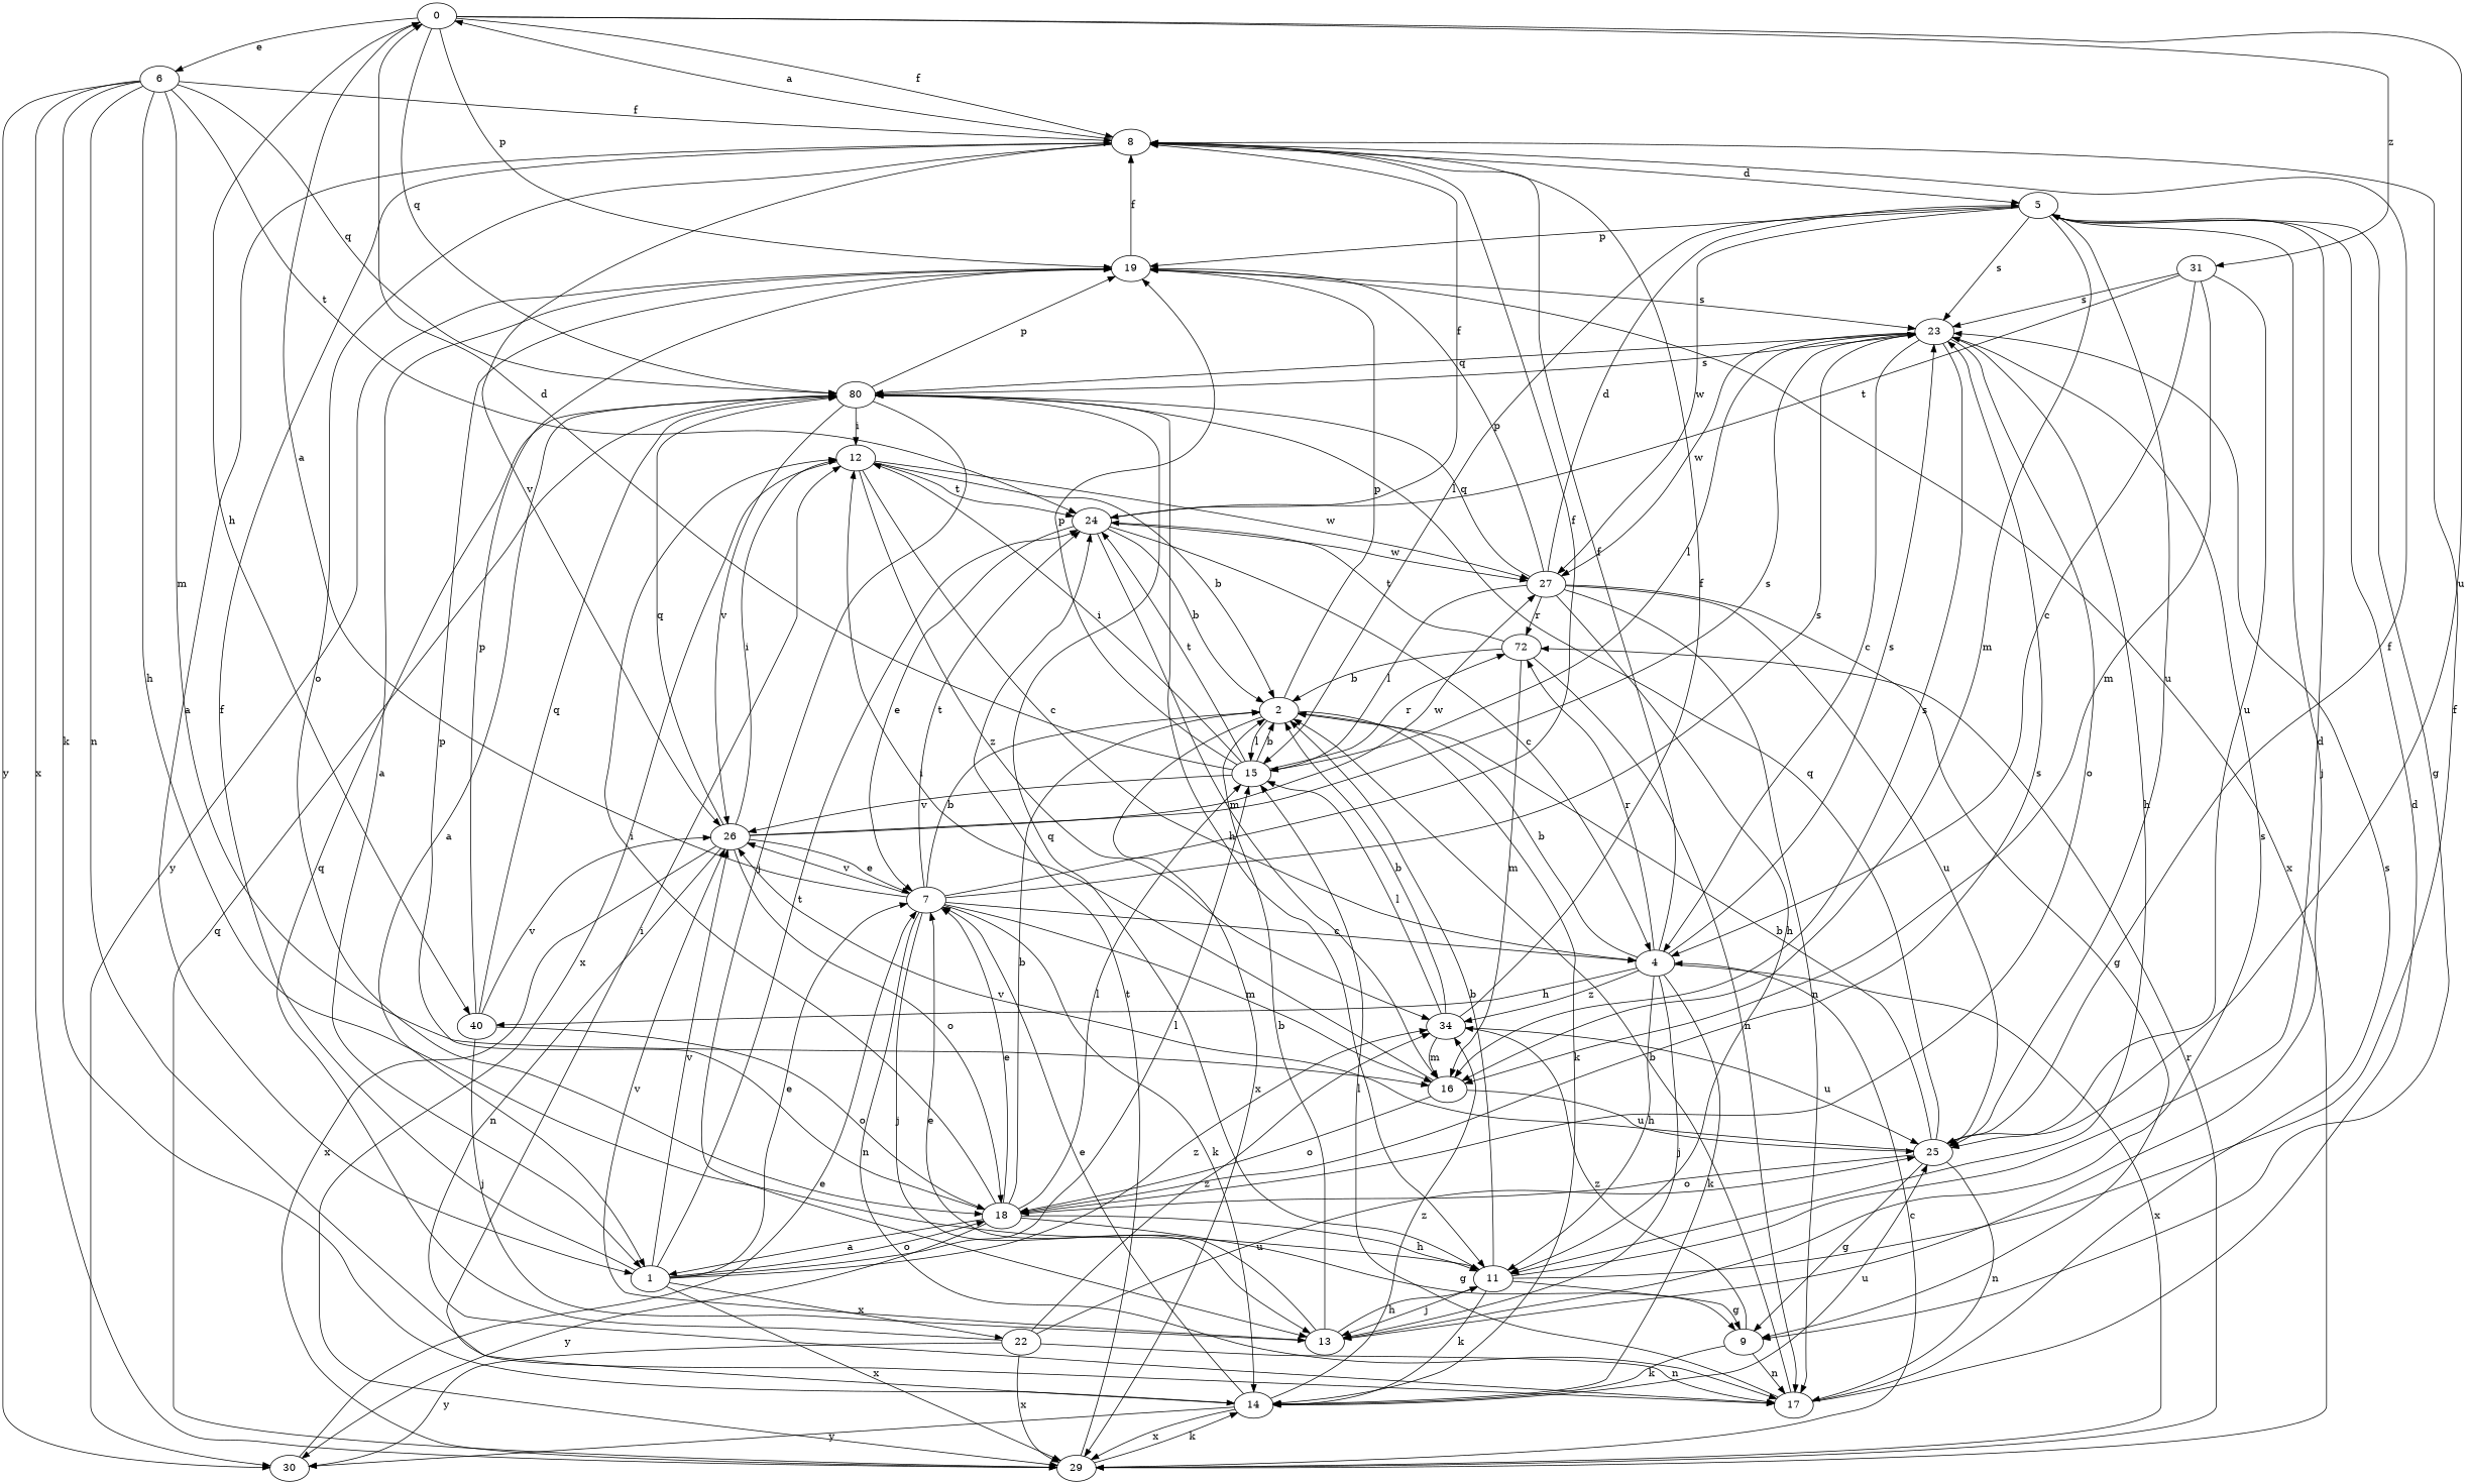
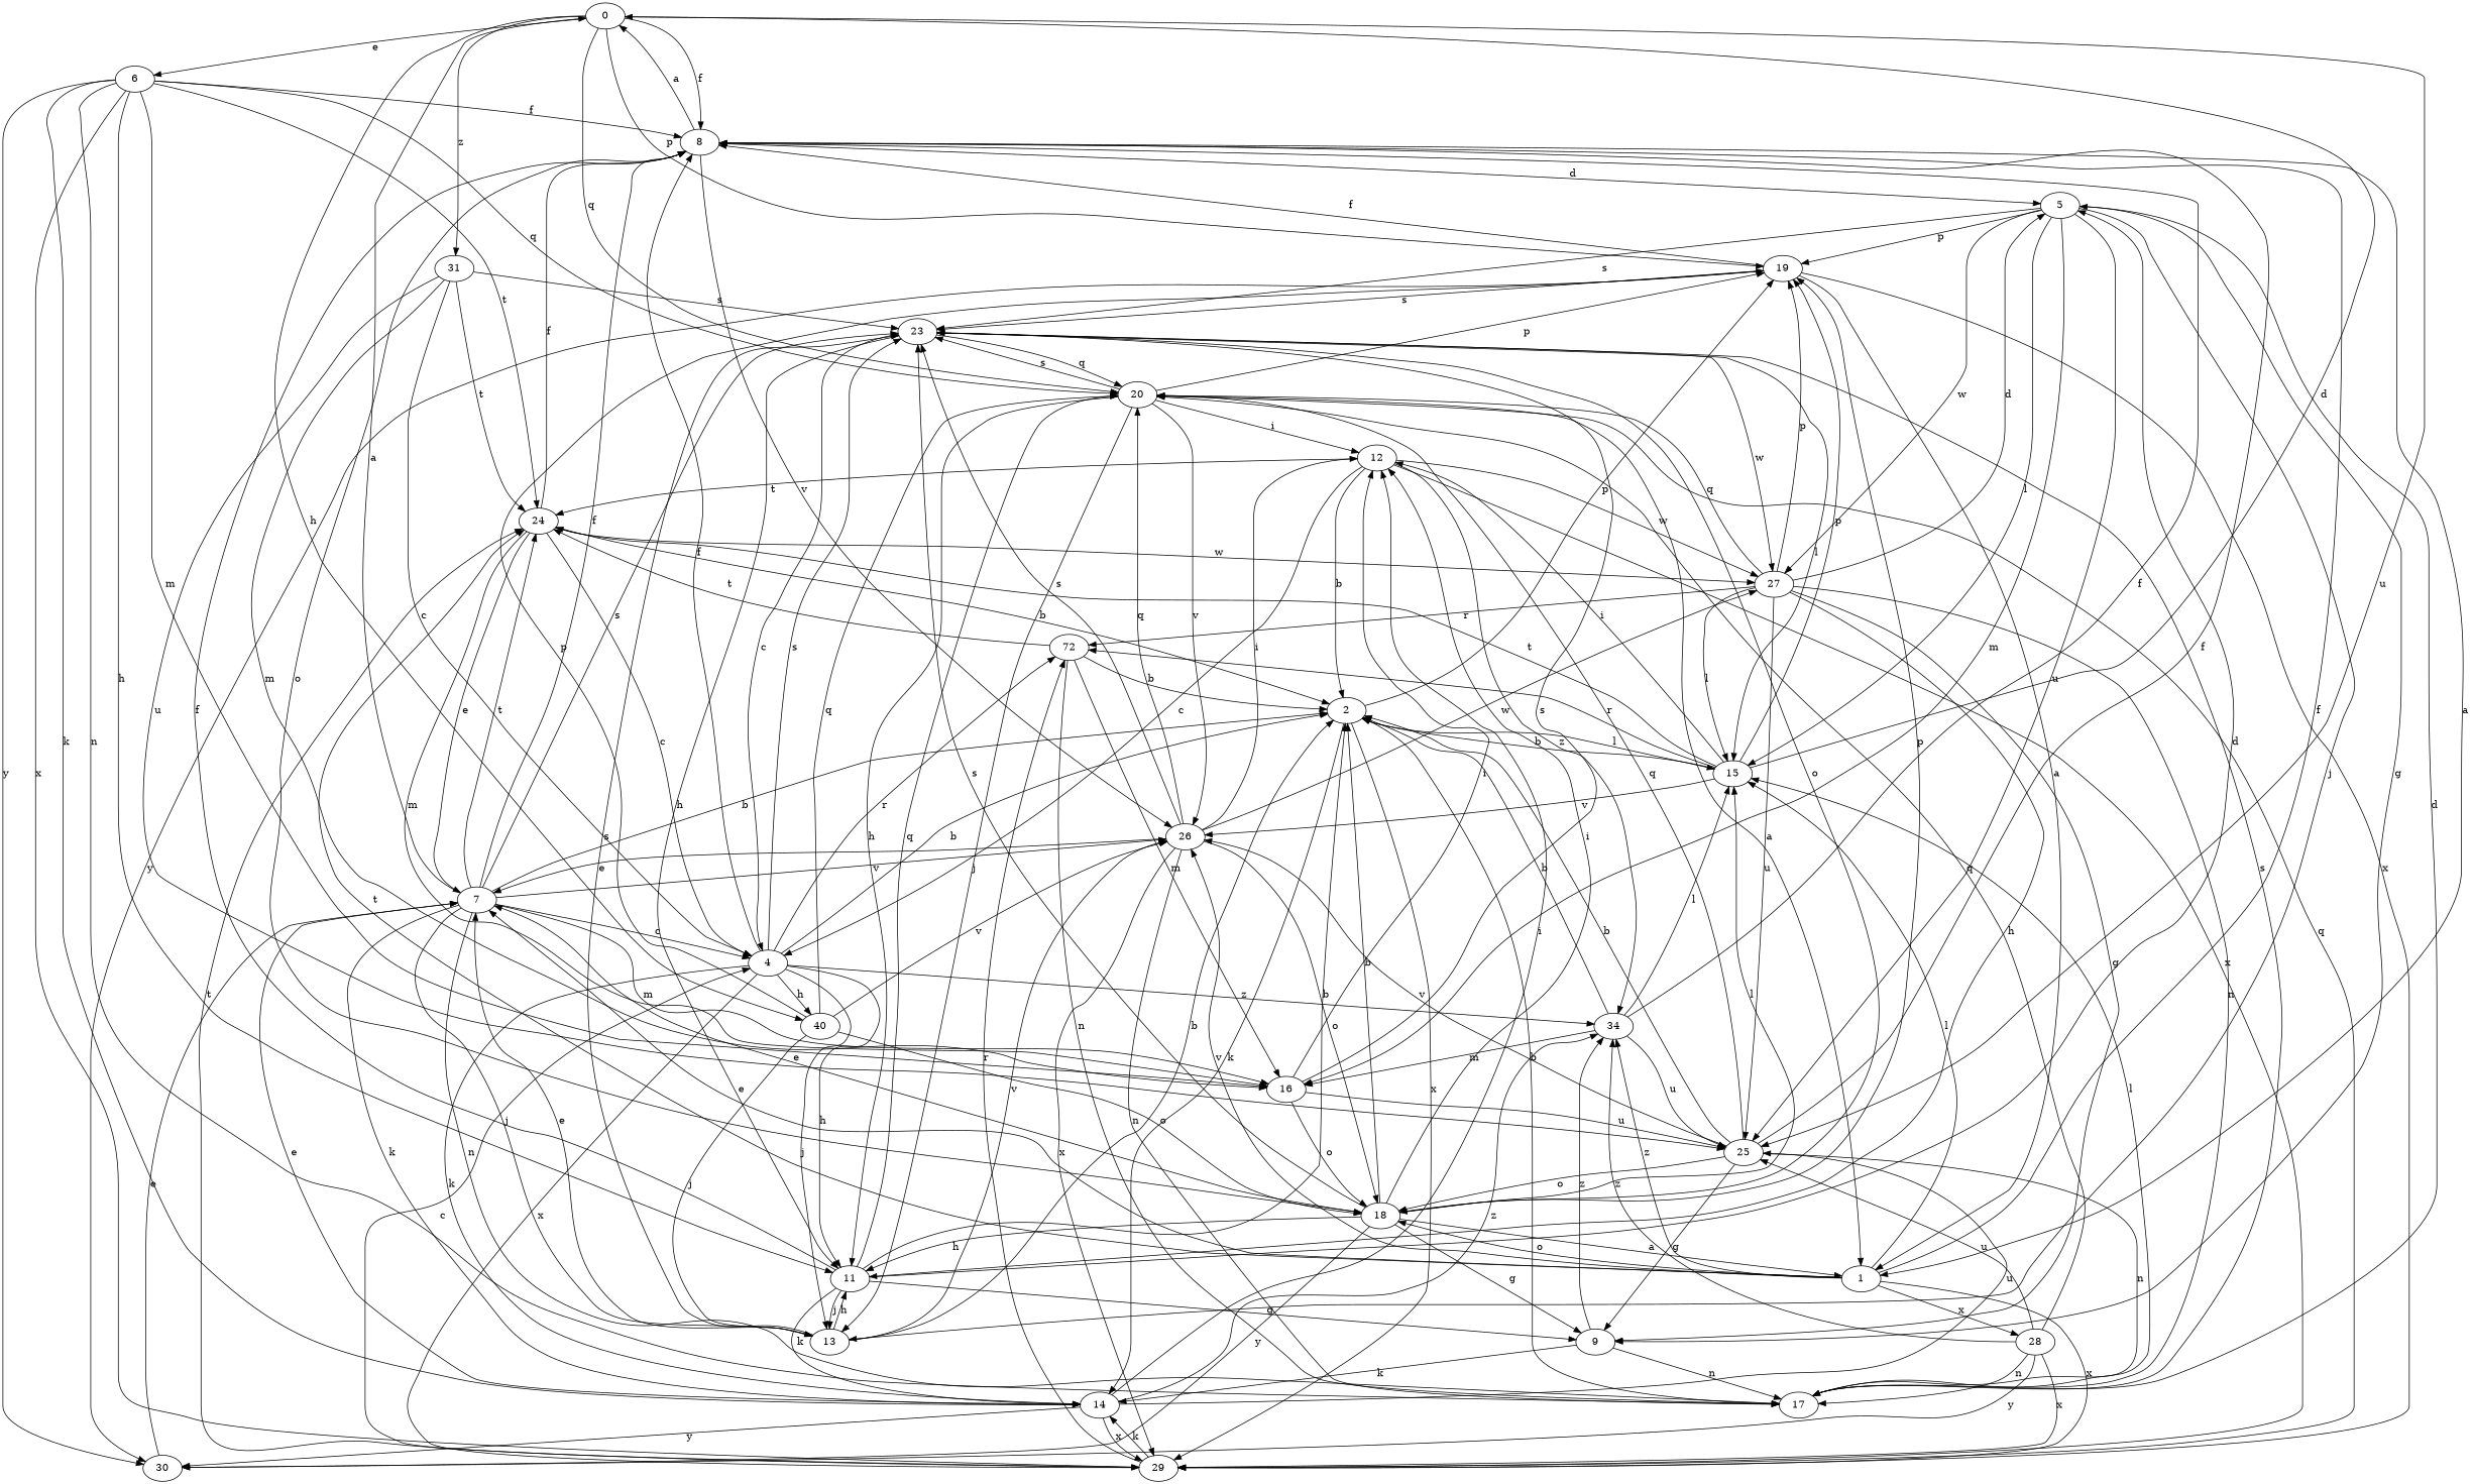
  strict digraph {
    0
    6
    8
    n4 [label=40]
    19
-   20 [label=80]
+   20
    25
    31
    24
    29
    14
    11
    16
    17
    30
    1
    18
    26
    5
    13
    23
    12
    2
    9
    4
    7
    15
-   28 [label=22]
+   28
    34
    n30 [label=72]
    27
    0 -> 6 [label=e]
    0 -> 8 [label=f]
    0 -> n4 [label=h]
    0 -> 19 [label=p]
    0 -> 20 [label=q]
    0 -> 25 [label=u]
    0 -> 31 [label=z]
    6 -> 8 [label=f]
    6 -> 20 [label=q]
    6 -> 24 [label=t]
    6 -> 29 [label=x]
    6 -> 14 [label=k]
    6 -> 11 [label=h]
    6 -> 16 [label=m]
    6 -> 17 [label=n]
    6 -> 30 [label=y]
    8 -> 0 [label=a]
    8 -> 1 [label=a]
    8 -> 18 [label=o]
    8 -> 26 [label=v]
    8 -> 5 [label=d]
    n4 -> 19 [label=p]
    n4 -> 20 [label=q]
    n4 -> 18 [label=o]
    n4 -> 26 [label=v]
    n4 -> 13 [label=j]
    19 -> 8 [label=f]
    19 -> 29 [label=x]
    19 -> 30 [label=y]
    19 -> 1 [label=a]
    19 -> 23 [label=s]
    20 -> 19 [label=p]
    20 -> 11 [label=h]
    20 -> 1 [label=a]
    20 -> 26 [label=v]
    20 -> 13 [label=j]
    20 -> 23 [label=s]
    20 -> 12 [label=i]
    25 -> 8 [label=f]
    25 -> 20 [label=q]
    25 -> 17 [label=n]
    25 -> 18 [label=o]
    25 -> 26 [label=v]
    25 -> 2 [label=b]
    25 -> 9 [label=g]
    31 -> 25 [label=u]
    31 -> 24 [label=t]
    31 -> 16 [label=m]
    31 -> 23 [label=s]
    31 -> 4 [label=c]
    24 -> 8 [label=f]
    24 -> 16 [label=m]
    24 -> 2 [label=b]
    24 -> 4 [label=c]
    24 -> 7 [label=e]
    24 -> 27 [label=w]
    29 -> 20 [label=q]
    29 -> 24 [label=t]
    29 -> 14 [label=k]
    29 -> 4 [label=c]
    29 -> n30 [label=r]
    14 -> 25 [label=u]
    14 -> 29 [label=x]
    14 -> 30 [label=y]
    14 -> 12 [label=i]
    14 -> 7 [label=e]
    14 -> 34 [label=z]
    11 -> 8 [label=f]
    11 -> 20 [label=q]
    11 -> 14 [label=k]
    11 -> 5 [label=d]
    11 -> 13 [label=j]
    11 -> 2 [label=b]
    11 -> 9 [label=g]
    16 -> 25 [label=u]
    16 -> 18 [label=o]
-   23 -> 16 [label=s]
+   16 -> 23 [label=s]
    16 -> 12 [label=i]
    17 -> 5 [label=d]
    17 -> 23 [label=s]
    17 -> 2 [label=b]
    17 -> 15 [label=l]
    30 -> 7 [label=e]
    1 -> 8 [label=f]
    1 -> 24 [label=t]
    1 -> 29 [label=x]
    1 -> 18 [label=o]
    1 -> 26 [label=v]
    1 -> 7 [label=e]
    1 -> 15 [label=l]
    1 -> 28 [label=x]
    1 -> 34 [label=z]
    18 -> 19 [label=p]
    18 -> 11 [label=h]
    18 -> 30 [label=y]
    18 -> 1 [label=a]
    18 -> 23 [label=s]
    18 -> 12 [label=i]
    18 -> 2 [label=b]
    18 -> 9 [label=g]
    18 -> 7 [label=e]
    18 -> 15 [label=l]
    26 -> 20 [label=q]
    26 -> 29 [label=x]
    26 -> 17 [label=n]
    26 -> 18 [label=o]
    26 -> 23 [label=s]
    26 -> 12 [label=i]
    26 -> 7 [label=e]
    26 -> 27 [label=w]
    5 -> 19 [label=p]
    5 -> 25 [label=u]
    5 -> 16 [label=m]
    5 -> 13 [label=j]
    5 -> 23 [label=s]
    5 -> 9 [label=g]
    5 -> 15 [label=l]
    5 -> 27 [label=w]
    13 -> 11 [label=h]
    13 -> 26 [label=v]
    13 -> 23 [label=s]
    13 -> 2 [label=b]
    13 -> 7 [label=e]
    23 -> 20 [label=q]
    23 -> 11 [label=h]
    23 -> 18 [label=o]
    23 -> 4 [label=c]
    23 -> 15 [label=l]
    23 -> 27 [label=w]
    12 -> 24 [label=t]
    12 -> 29 [label=x]
    12 -> 2 [label=b]
    12 -> 4 [label=c]
    12 -> 34 [label=z]
    12 -> 27 [label=w]
    2 -> 19 [label=p]
    2 -> 29 [label=x]
    2 -> 14 [label=k]
    2 -> 15 [label=l]
    9 -> 14 [label=k]
    9 -> 17 [label=n]
    9 -> 34 [label=z]
    4 -> 8 [label=f]
    4 -> n4 [label=h]
    4 -> 29 [label=x]
    4 -> 14 [label=k]
    4 -> 11 [label=h]
    4 -> 13 [label=j]
    4 -> 23 [label=s]
    4 -> 2 [label=b]
    4 -> 34 [label=z]
    4 -> n30 [label=r]
    7 -> 0 [label=a]
    7 -> 8 [label=f]
    7 -> 24 [label=t]
    7 -> 14 [label=k]
    7 -> 16 [label=m]
    7 -> 17 [label=n]
    7 -> 26 [label=v]
    7 -> 13 [label=j]
    7 -> 23 [label=s]
    7 -> 2 [label=b]
    7 -> 4 [label=c]
    15 -> 0 [label=d]
    15 -> 19 [label=p]
    15 -> 24 [label=t]
    15 -> 26 [label=v]
    15 -> 12 [label=i]
    15 -> 2 [label=b]
    15 -> n30 [label=r]
    28 -> 20 [label=q]
    28 -> 25 [label=u]
    28 -> 29 [label=x]
    28 -> 17 [label=n]
    28 -> 30 [label=y]
    28 -> 34 [label=z]
    34 -> 8 [label=f]
    34 -> 25 [label=u]
    34 -> 16 [label=m]
    34 -> 2 [label=b]
    34 -> 15 [label=l]
    n30 -> 24 [label=t]
    n30 -> 16 [label=m]
    n30 -> 17 [label=n]
    n30 -> 2 [label=b]
    27 -> 19 [label=p]
    27 -> 20 [label=q]
    27 -> 25 [label=u]
    27 -> 11 [label=h]
    27 -> 17 [label=n]
    27 -> 5 [label=d]
    27 -> 9 [label=g]
    27 -> 15 [label=l]
    27 -> n30 [label=r]
  }
